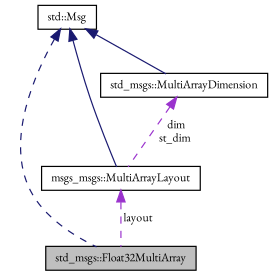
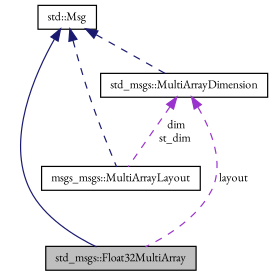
  digraph {
    fontname="EB Garamond"
    node [color=black fillcolor=white fontname="EB Garamond" fontsize=10 shape=record style=filled]
    edge [color=midnightblue dir=back fontname="EB Garamond" fontsize=10 labelfontname=Helvetica labelfontsize=10 style=solid]
    n1 [fillcolor=grey75 fontcolor=black height=0.2 label="std_msgs::Float32MultiArray" width=0.4]
    n2 [height=0.2 label="std::Msg" width=0.4]
    n3 [height=0.2 label="msgs_msgs::MultiArrayLayout" width=0.4]
    n4 [height=0.2 label="std_msgs::MultiArrayDimension" width=0.4]
-   n2 -> n1 [style=dashed]
-   n2 -> n3
-   n2 -> n4
-   n3 -> n1 [color=darkorchid3 label=" layout" style=dashed]
+   n2 -> n1
+   n2 -> n3 [style=dashed]
+   n2 -> n4 [style=dashed]
+   n4 -> n1 [color=darkorchid3 label=" layout" style=dashed]
    n4 -> n3 [color=darkorchid3 label=" dim\nst_dim" style=dashed]
  }
